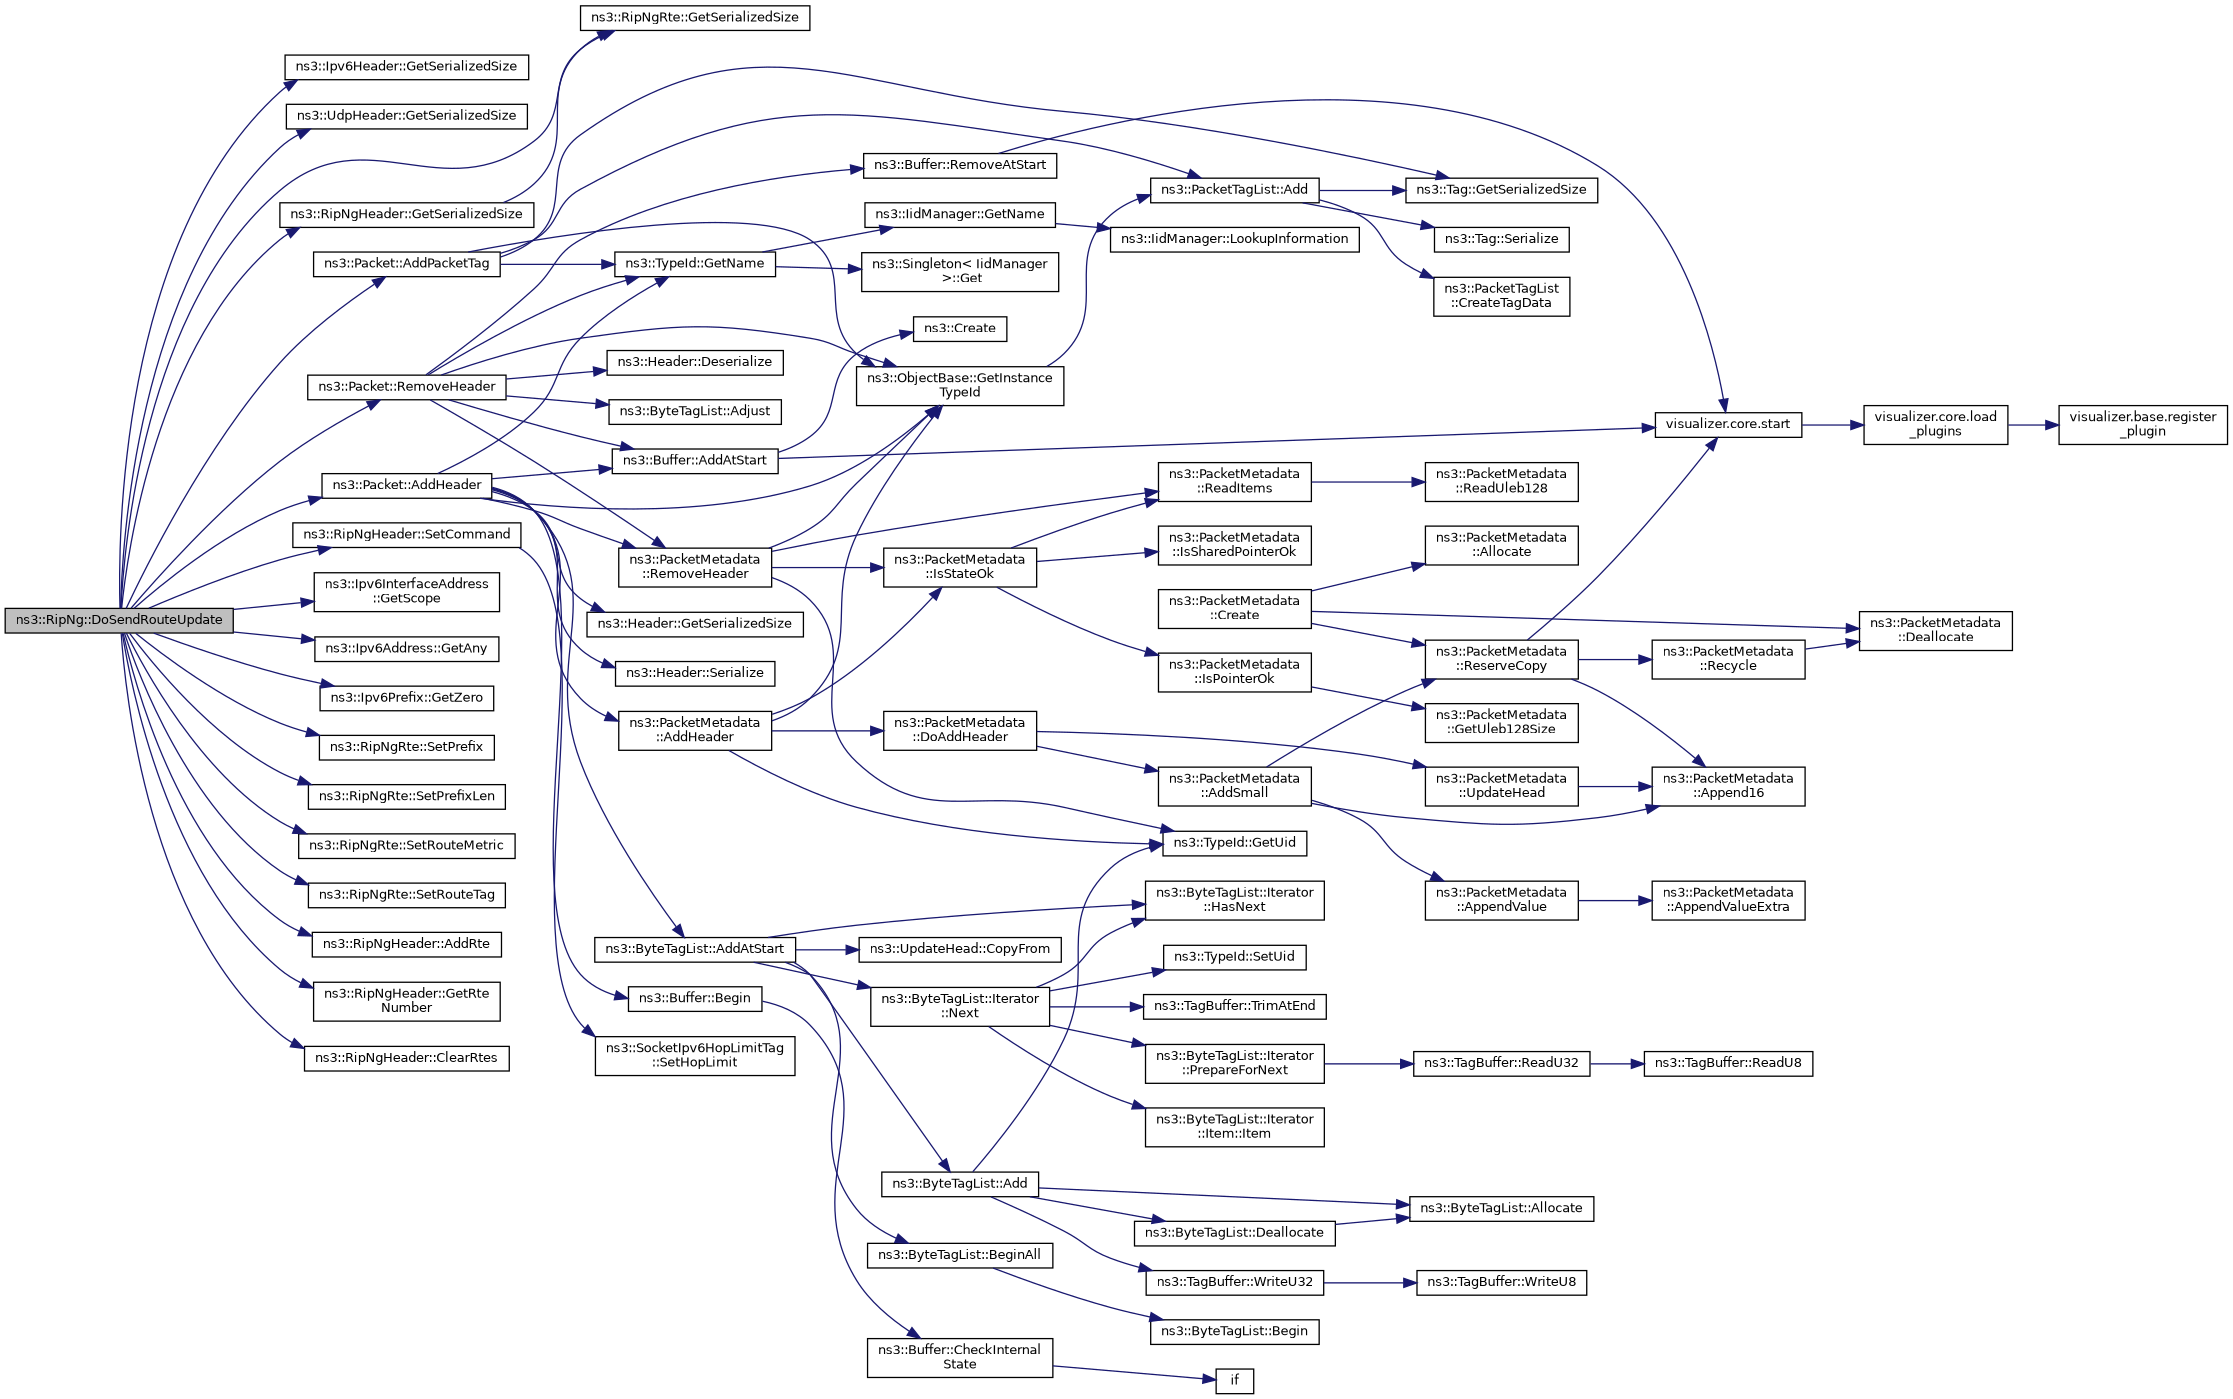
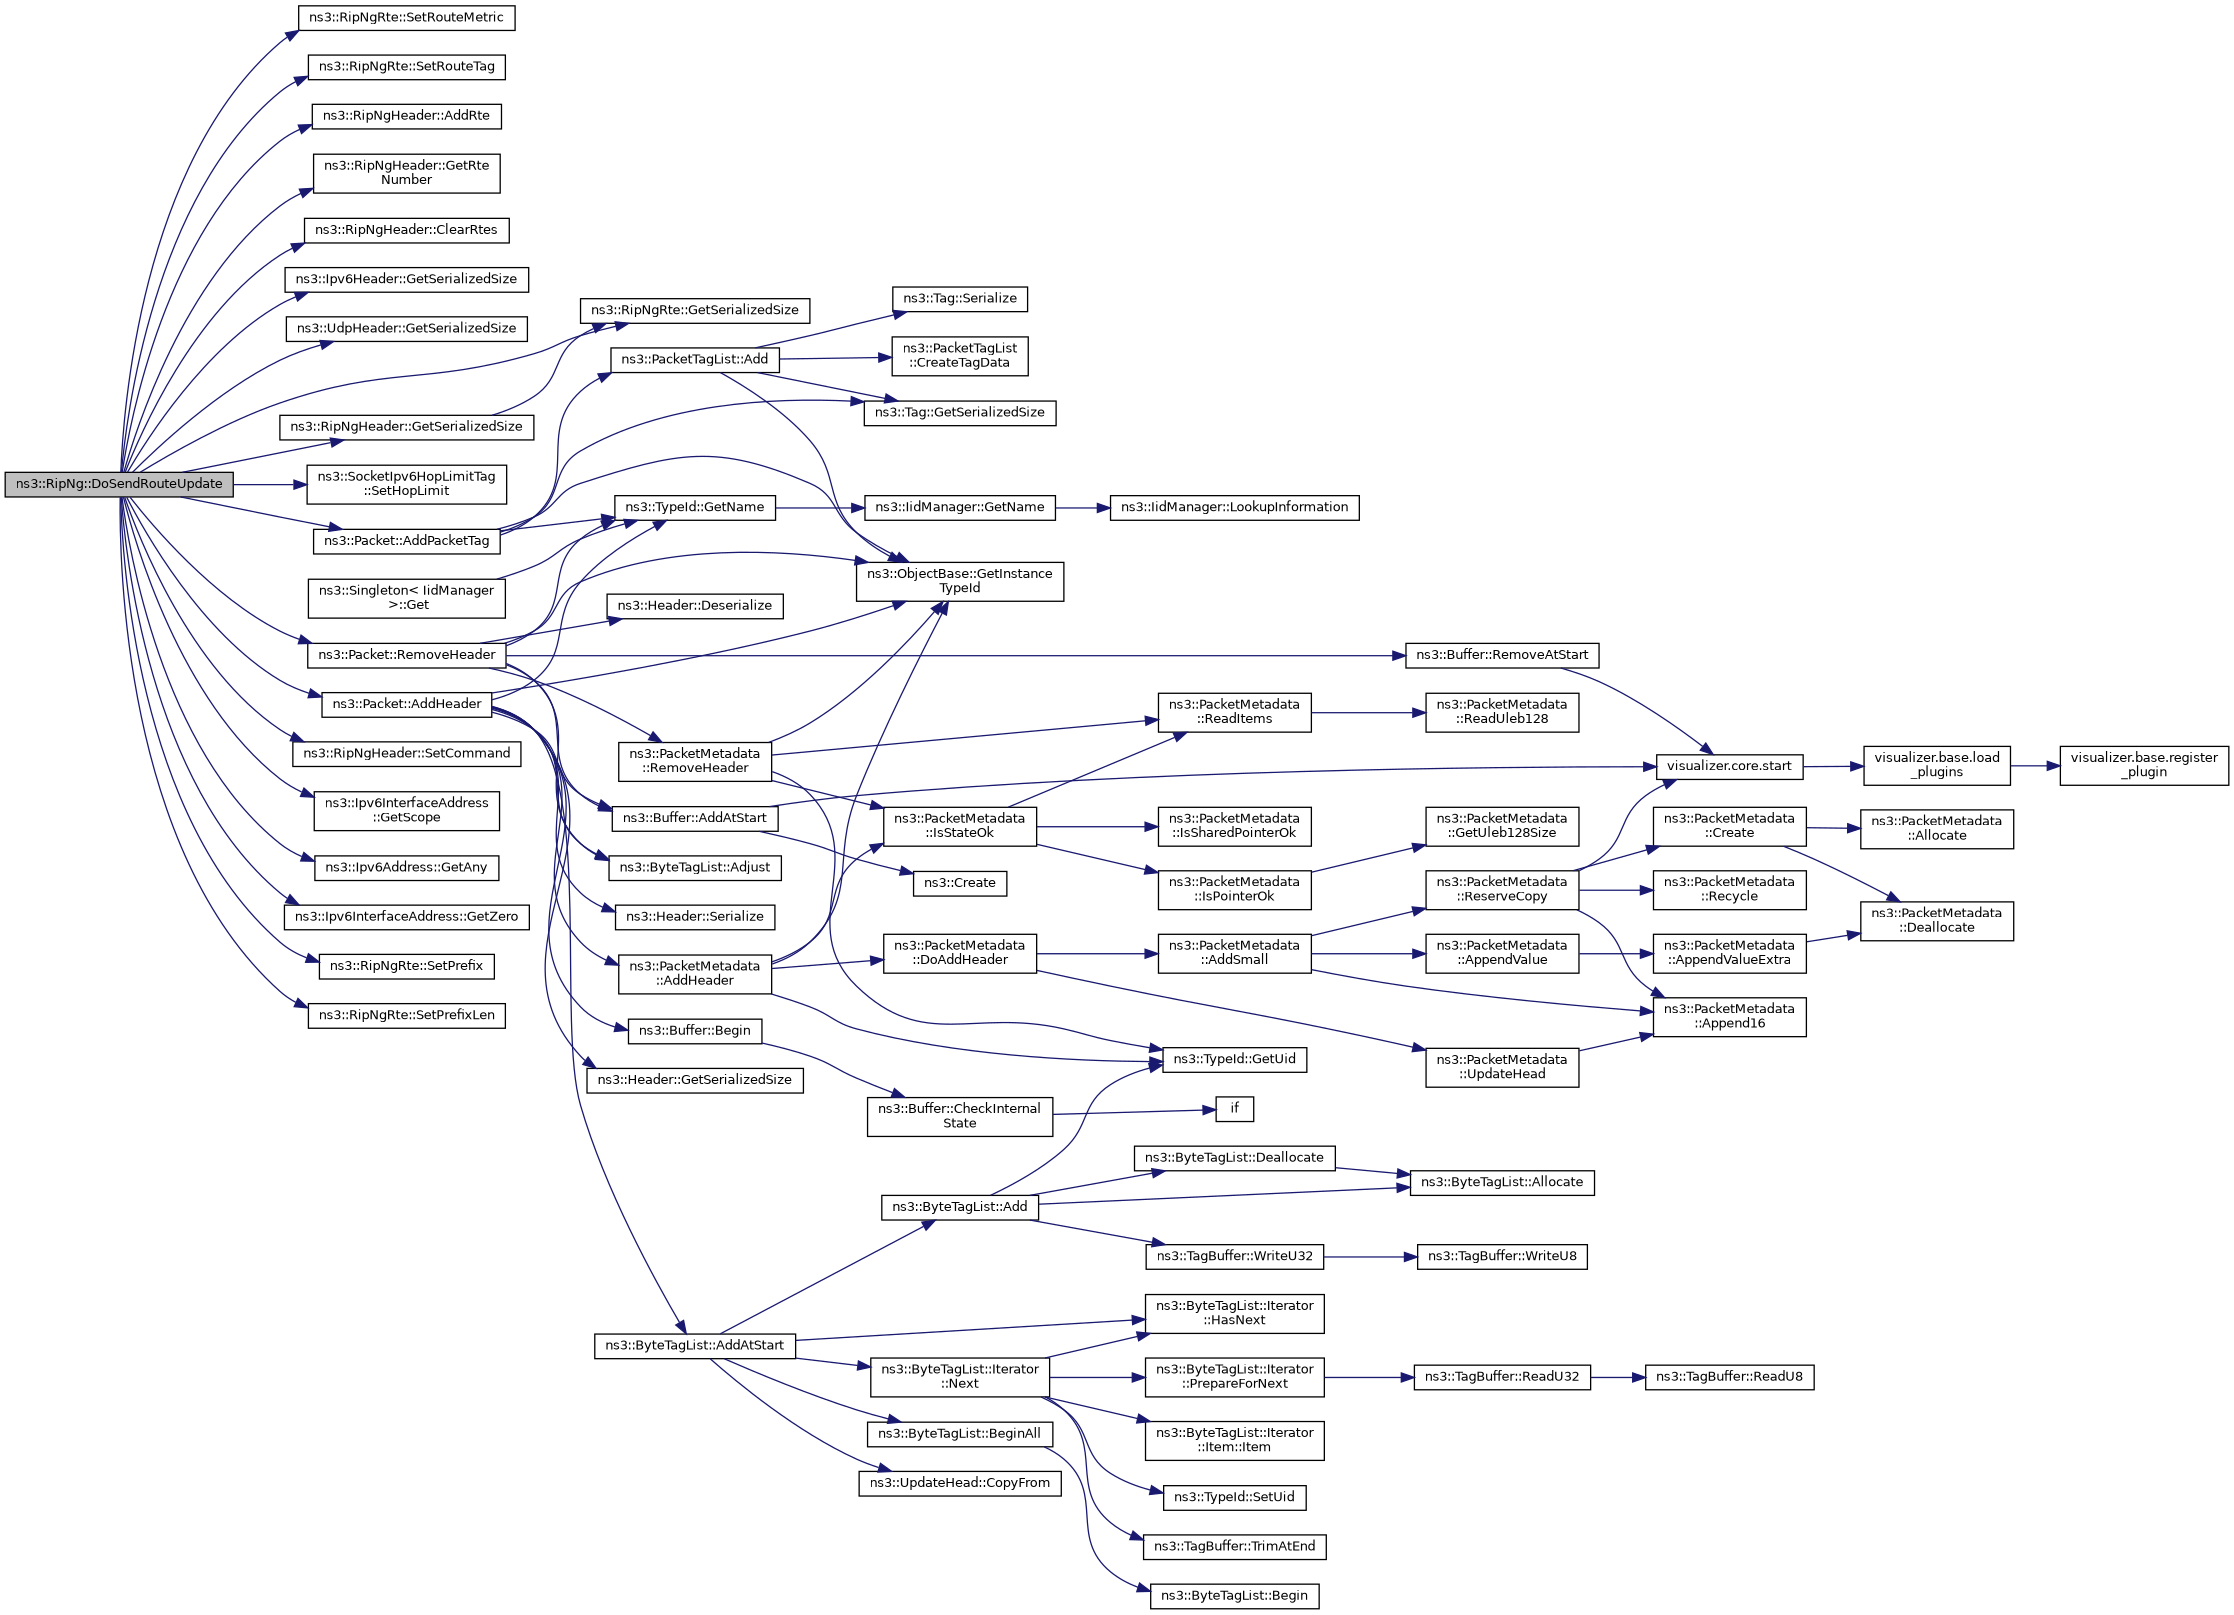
  digraph {
    rankdir=LR
    node [color=black fillcolor=white fontname=Helvetica fontsize=10 shape=record style=filled]
    edge [color=midnightblue fontname=Helvetica fontsize=10 labelfontname=Helvetica labelfontsize=10 style=solid]
    n1 [fillcolor=grey75 fontcolor=black height=0.2 label="ns3::RipNg::DoSendRouteUpdate" width=0.4]
    n2 [height=0.2 label="ns3::Ipv6Header::GetSerializedSize" width=0.4]
    n3 [height=0.2 label="ns3::UdpHeader::GetSerializedSize" width=0.4]
    n4 [height=0.2 label="ns3::RipNgHeader::GetSerializedSize" width=0.4]
    n5 [height=0.2 label="ns3::RipNgRte::GetSerializedSize" width=0.4]
    n6 [height=0.2 label="ns3::SocketIpv6HopLimitTag\l::SetHopLimit" width=0.4]
    n7 [height=0.2 label="ns3::Packet::AddPacketTag" width=0.4]
    n8 [height=0.2 label="ns3::RipNgHeader::SetCommand" width=0.4]
    n9 [height=0.2 label="ns3::Ipv6InterfaceAddress\l::GetScope" width=0.4]
    n10 [height=0.2 label="ns3::Ipv6Address::GetAny" width=0.4]
-   n11 [height=0.2 label="ns3::Ipv6Prefix::GetZero" width=0.4]
+   n11 [height=0.2 label="ns3::Ipv6InterfaceAddress::GetZero" width=0.4]
    n12 [height=0.2 label="ns3::RipNgRte::SetPrefix" width=0.4]
    n13 [height=0.2 label="ns3::RipNgRte::SetPrefixLen" width=0.4]
    n14 [height=0.2 label="ns3::RipNgRte::SetRouteMetric" width=0.4]
    n15 [height=0.2 label="ns3::RipNgRte::SetRouteTag" width=0.4]
    n16 [height=0.2 label="ns3::RipNgHeader::AddRte" width=0.4]
    n17 [height=0.2 label="ns3::RipNgHeader::GetRte\lNumber" width=0.4]
    n18 [height=0.2 label="ns3::Packet::AddHeader" width=0.4]
    n19 [height=0.2 label="ns3::Packet::RemoveHeader" width=0.4]
    n20 [height=0.2 label="ns3::RipNgHeader::ClearRtes" width=0.4]
    n21 [height=0.2 label="ns3::ObjectBase::GetInstance\lTypeId" width=0.4]
    n22 [height=0.2 label="ns3::TypeId::GetName" width=0.4]
    n23 [height=0.2 label="ns3::Tag::GetSerializedSize" width=0.4]
    n24 [height=0.2 label="ns3::PacketTagList::Add" width=0.4]
    n25 [height=0.2 label="ns3::Header::GetSerializedSize" width=0.4]
    n26 [height=0.2 label="ns3::Buffer::AddAtStart" width=0.4]
    n27 [height=0.2 label="ns3::ByteTagList::Adjust" width=0.4]
    n28 [height=0.2 label="ns3::ByteTagList::AddAtStart" width=0.4]
    n29 [height=0.2 label="ns3::Header::Serialize" width=0.4]
    n30 [height=0.2 label="ns3::Buffer::Begin" width=0.4]
    n31 [height=0.2 label="ns3::PacketMetadata\l::AddHeader" width=0.4]
    n32 [height=0.2 label="ns3::Header::Deserialize" width=0.4]
    n33 [height=0.2 label="ns3::Buffer::RemoveAtStart" width=0.4]
    n34 [height=0.2 label="ns3::PacketMetadata\l::RemoveHeader" width=0.4]
    n35 [height=0.2 label="ns3::Singleton\< IidManager\l \>::Get" width=0.4]
    n36 [height=0.2 label="ns3::IidManager::GetName" width=0.4]
    n37 [height=0.2 label="ns3::PacketTagList\l::CreateTagData" width=0.4]
    n38 [height=0.2 label="ns3::Tag::Serialize" width=0.4]
    n39 [height=0.2 label="ns3::IidManager::LookupInformation" width=0.4]
    n40 [height=0.2 label="visualizer.core.start" width=0.4]
    n41 [height=0.2 label="ns3::Create" width=0.4]
    n42 [height=0.2 label="ns3::ByteTagList::BeginAll" width=0.4]
    n43 [height=0.2 label="ns3::ByteTagList::Iterator\l::HasNext" width=0.4]
    n44 [height=0.2 label="ns3::ByteTagList::Iterator\l::Next" width=0.4]
    n45 [height=0.2 label="ns3::ByteTagList::Add" width=0.4]
    n46 [height=0.2 label="ns3::UpdateHead::CopyFrom" width=0.4]
    n47 [height=0.2 label="ns3::Buffer::CheckInternal\lState" width=0.4]
    n48 [height=0.2 label="ns3::TypeId::GetUid" width=0.4]
    n49 [height=0.2 label="ns3::PacketMetadata\l::IsStateOk" width=0.4]
    n50 [height=0.2 label="ns3::PacketMetadata\l::DoAddHeader" width=0.4]
-   n51 [height=0.2 label="visualizer.core.load\l_plugins" width=0.4]
+   n51 [height=0.2 label="visualizer.base.load\l_plugins" width=0.4]
    n52 [height=0.2 label="visualizer.base.register\l_plugin" width=0.4]
    n53 [height=0.2 label="ns3::ByteTagList::Begin" width=0.4]
    n54 [height=0.2 label="ns3::ByteTagList::Iterator\l::Item::Item" width=0.4]
    n55 [height=0.2 label="ns3::TypeId::SetUid" width=0.4]
    n56 [height=0.2 label="ns3::TagBuffer::TrimAtEnd" width=0.4]
    n57 [height=0.2 label="ns3::ByteTagList::Iterator\l::PrepareForNext" width=0.4]
    n58 [height=0.2 label="ns3::ByteTagList::Allocate" width=0.4]
    n59 [height=0.2 label="ns3::ByteTagList::Deallocate" width=0.4]
    n60 [height=0.2 label="ns3::TagBuffer::WriteU32" width=0.4]
    n61 [height=0.2 label="ns3::TagBuffer::ReadU32" width=0.4]
    n62 [height=0.2 label="ns3::TagBuffer::ReadU8" width=0.4]
    n63 [height=0.2 label="ns3::TagBuffer::WriteU8" width=0.4]
    n64 [height=0.2 label=if width=0.4]
    n65 [height=0.2 label="ns3::PacketMetadata\l::IsPointerOk" width=0.4]
    n66 [height=0.2 label="ns3::PacketMetadata\l::ReadItems" width=0.4]
    n67 [height=0.2 label="ns3::PacketMetadata\l::IsSharedPointerOk" width=0.4]
    n68 [height=0.2 label="ns3::PacketMetadata\l::AddSmall" width=0.4]
    n69 [height=0.2 label="ns3::PacketMetadata\l::UpdateHead" width=0.4]
    n70 [height=0.2 label="ns3::PacketMetadata\l::GetUleb128Size" width=0.4]
    n71 [height=0.2 label="ns3::PacketMetadata\l::ReadUleb128" width=0.4]
    n72 [height=0.2 label="ns3::PacketMetadata\l::ReserveCopy" width=0.4]
    n73 [height=0.2 label="ns3::PacketMetadata\l::Append16" width=0.4]
    n74 [height=0.2 label="ns3::PacketMetadata\l::AppendValue" width=0.4]
    n75 [height=0.2 label="ns3::PacketMetadata\l::Create" width=0.4]
    n76 [height=0.2 label="ns3::PacketMetadata\l::Recycle" width=0.4]
    n77 [height=0.2 label="ns3::PacketMetadata\l::AppendValueExtra" width=0.4]
    n78 [height=0.2 label="ns3::PacketMetadata\l::Deallocate" width=0.4]
    n79 [height=0.2 label="ns3::PacketMetadata\l::Allocate" width=0.4]
    n1 -> n2
    n1 -> n3
    n1 -> n4
    n1 -> n5
-   n8 -> n6
+   n1 -> n6
    n1 -> n7
    n1 -> n8
    n1 -> n9
    n1 -> n10
    n1 -> n11
    n1 -> n12
    n1 -> n13
    n1 -> n14
    n1 -> n15
    n1 -> n16
    n1 -> n17
    n1 -> n18
    n1 -> n19
    n1 -> n20
    n4 -> n5
    n7 -> n21
    n7 -> n22
    n7 -> n23
    n7 -> n24
    n18 -> n21
    n18 -> n22
    n18 -> n25
    n18 -> n26
-   n18 -> n34
+   n18 -> n27
    n18 -> n28
    n18 -> n29
    n18 -> n30
    n18 -> n31
    n19 -> n21
    n19 -> n22
    n19 -> n26
    n19 -> n27
    n19 -> n32
    n19 -> n33
    n19 -> n34
-   n22 -> n35
+   n35 -> n22
    n22 -> n36
-   n21 -> n24
+   n24 -> n21
    n24 -> n23
    n24 -> n37
    n24 -> n38
    n26 -> n40
    n26 -> n41
    n28 -> n42
    n28 -> n43
    n28 -> n44
    n28 -> n45
    n28 -> n46
    n30 -> n47
    n31 -> n21
    n31 -> n48
    n31 -> n49
    n31 -> n50
    n33 -> n40
    n34 -> n21
    n34 -> n48
    n34 -> n49
    n34 -> n66
    n36 -> n39
    n40 -> n51
    n42 -> n53
    n44 -> n43
    n44 -> n54
    n44 -> n55
    n44 -> n56
    n44 -> n57
    n45 -> n48
    n45 -> n58
    n45 -> n59
    n45 -> n60
    n47 -> n64
    n49 -> n65
    n49 -> n66
    n49 -> n67
    n50 -> n68
    n50 -> n69
    n51 -> n52
    n57 -> n61
    n59 -> n58
    n60 -> n63
    n61 -> n62
    n65 -> n70
    n66 -> n71
    n68 -> n72
    n68 -> n73
    n68 -> n74
    n69 -> n73
    n72 -> n40
    n72 -> n73
-   n75 -> n72
+   n72 -> n75
    n72 -> n76
    n74 -> n77
    n75 -> n78
    n75 -> n79
-   n76 -> n78
+   n77 -> n78
  }
